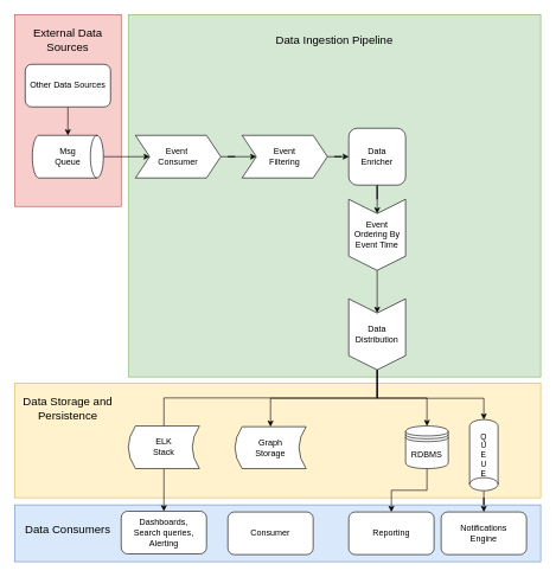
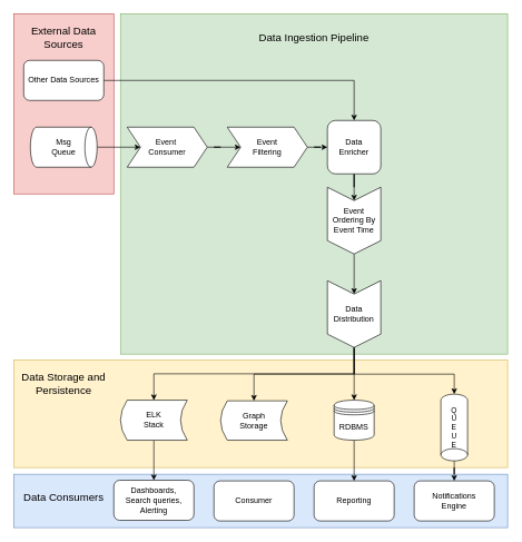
  <mxCell id="0" />
  <mxCell id="1" parent="0" />
  <mxCell id="2" value="" style="rounded=0;whiteSpace=wrap;html=1;strokeWidth=1;fontSize=11;fillColor=#dae8fc;strokeColor=#6c8ebf;" vertex="1" parent="1"><mxGeometry x="20" y="710" width="740" height="80" as="geometry" /></mxCell>
  <mxCell id="3" value="" style="rounded=0;whiteSpace=wrap;html=1;strokeWidth=1;fontSize=11;fillColor=#fff2cc;strokeColor=#d6b656;" vertex="1" parent="1"><mxGeometry x="20" y="539" width="740" height="161" as="geometry" /></mxCell>
  <mxCell id="4" value="" style="rounded=0;whiteSpace=wrap;html=1;strokeWidth=1;fontSize=11;fillColor=#f8cecc;strokeColor=#b85450;" vertex="1" parent="1"><mxGeometry x="20" y="20" width="150" height="270" as="geometry" /></mxCell>
  <mxCell id="5" value="" style="rounded=0;whiteSpace=wrap;html=1;strokeWidth=1;fontSize=11;fillColor=#d5e8d4;strokeColor=#82b366;" vertex="1" parent="1"><mxGeometry x="180" y="20" width="580" height="510" as="geometry" /></mxCell>
  <mxCell id="6" style="edgeStyle=orthogonalEdgeStyle;rounded=0;orthogonalLoop=1;jettySize=auto;html=1;" edge="1" parent="1" source="7" target="9"><mxGeometry relative="1" as="geometry" /></mxCell>
  <mxCell id="7" value="Event&amp;nbsp;&lt;br&gt;Consumer" style="shape=step;perimeter=stepPerimeter;whiteSpace=wrap;html=1;fixedSize=1;" vertex="1" parent="1"><mxGeometry x="190" y="190" width="120" height="60" as="geometry" /></mxCell>
  <mxCell id="8" style="edgeStyle=orthogonalEdgeStyle;rounded=0;orthogonalLoop=1;jettySize=auto;html=1;entryX=0;entryY=0.5;entryDx=0;entryDy=0;" edge="1" parent="1" source="9" target="13"><mxGeometry relative="1" as="geometry" /></mxCell>
  <mxCell id="9" value="Event&lt;br&gt;Filtering" style="shape=step;perimeter=stepPerimeter;whiteSpace=wrap;html=1;fixedSize=1;" vertex="1" parent="1"><mxGeometry x="340" y="190" width="120" height="60" as="geometry" /></mxCell>
  <mxCell id="10" style="edgeStyle=orthogonalEdgeStyle;rounded=0;orthogonalLoop=1;jettySize=auto;html=1;entryX=0;entryY=0.5;entryDx=0;entryDy=0;" edge="1" parent="1" source="11" target="18"><mxGeometry relative="1" as="geometry" /></mxCell>
  <mxCell id="11" value="Event&lt;br&gt;Ordering By&lt;br&gt;Event Time" style="shape=step;perimeter=stepPerimeter;whiteSpace=wrap;html=1;fixedSize=1;direction=south;" vertex="1" parent="1"><mxGeometry x="490" y="280" width="80" height="100" as="geometry" /></mxCell>
  <mxCell id="12" style="edgeStyle=orthogonalEdgeStyle;rounded=0;orthogonalLoop=1;jettySize=auto;html=1;" edge="1" parent="1" source="13" target="11"><mxGeometry relative="1" as="geometry" /></mxCell>
  <mxCell id="13" value="Data&lt;br&gt;Enricher" style="whiteSpace=wrap;html=1;rounded=1;" vertex="1" parent="1"><mxGeometry x="490" y="180" width="80" height="80" as="geometry" /></mxCell>
  <mxCell id="14" style="edgeStyle=orthogonalEdgeStyle;rounded=0;orthogonalLoop=1;jettySize=auto;html=1;entryX=0.5;entryY=0;entryDx=0;entryDy=0;exitX=1;exitY=0.5;exitDx=0;exitDy=0;" edge="1" parent="1"><mxGeometry relative="1" as="geometry"><mxPoint x="530" y="520" as="sourcePoint" /><mxPoint x="380" y="600" as="targetPoint" /><Array as="points"><mxPoint x="530" y="560" /><mxPoint x="380" y="560" /></Array></mxGeometry></mxCell>
  <mxCell id="15" style="edgeStyle=orthogonalEdgeStyle;rounded=0;orthogonalLoop=1;jettySize=auto;html=1;entryX=0.5;entryY=0;entryDx=0;entryDy=0;" edge="1" parent="1" source="18" target="22"><mxGeometry relative="1" as="geometry" /></mxCell>
- <mxCell id="16" style="edgeStyle=orthogonalEdgeStyle;rounded=0;orthogonalLoop=1;jettySize=auto;html=1;exitX=1;exitY=0.5;exitDx=0;exitDy=0;endArrow=none;" edge="1" parent="1" source="18" target="25"><mxGeometry relative="1" as="geometry" /></mxCell>
+ <mxCell id="16" style="edgeStyle=orthogonalEdgeStyle;rounded=0;orthogonalLoop=1;jettySize=auto;html=1;exitX=1;exitY=0.5;exitDx=0;exitDy=0;" edge="1" parent="1" source="18" target="25"><mxGeometry relative="1" as="geometry" /></mxCell>
  <mxCell id="17" style="edgeStyle=orthogonalEdgeStyle;rounded=0;orthogonalLoop=1;jettySize=auto;html=1;exitX=1;exitY=0.5;exitDx=0;exitDy=0;entryX=0;entryY=0.5;entryDx=0;entryDy=0;entryPerimeter=0;" edge="1" parent="1" source="18" target="32"><mxGeometry relative="1" as="geometry"><mxPoint x="690" y="560" as="targetPoint" /><Array as="points"><mxPoint x="530" y="560" /><mxPoint x="680" y="560" /></Array></mxGeometry></mxCell>
  <mxCell id="18" value="Data&lt;br&gt;Distribution" style="shape=step;perimeter=stepPerimeter;whiteSpace=wrap;html=1;fixedSize=1;direction=south;" vertex="1" parent="1"><mxGeometry x="490" y="420" width="80" height="100" as="geometry" /></mxCell>
- <mxCell id="19" style="edgeStyle=orthogonalEdgeStyle;rounded=0;orthogonalLoop=1;jettySize=auto;html=1;" edge="1" parent="1" source="20" target="30"><mxGeometry relative="1" as="geometry" /></mxCell>
+ <mxCell id="19" style="edgeStyle=orthogonalEdgeStyle;rounded=0;orthogonalLoop=1;jettySize=auto;html=1;entryX=0.5;entryY=0;entryDx=0;entryDy=0;" edge="1" parent="1" source="20" target="13"><mxGeometry relative="1" as="geometry" /></mxCell>
  <mxCell id="20" value="Other Data Sources" style="rounded=1;whiteSpace=wrap;html=1;" vertex="1" parent="1"><mxGeometry x="35" y="90" width="120" height="60" as="geometry" /></mxCell>
  <mxCell id="21" style="edgeStyle=orthogonalEdgeStyle;rounded=0;orthogonalLoop=1;jettySize=auto;html=1;entryX=0.5;entryY=0;entryDx=0;entryDy=0;" edge="1" parent="1" source="22" target="28"><mxGeometry relative="1" as="geometry" /></mxCell>
- <mxCell id="22" value="RDBMS" style="shape=datastore;whiteSpace=wrap;html=1;" vertex="1" parent="1"><mxGeometry x="570" y="599" width="60" height="60" as="geometry" /></mxCell>
+ <mxCell id="22" value="RDBMS" style="shape=datastore;whiteSpace=wrap;html=1;" vertex="1" parent="1"><mxGeometry x="500" y="599" width="60" height="60" as="geometry" /></mxCell>
  <mxCell id="23" value="Graph&lt;br&gt;Storage" style="shape=dataStorage;whiteSpace=wrap;html=1;" vertex="1" parent="1"><mxGeometry x="330" y="600" width="100" height="59" as="geometry" /></mxCell>
  <mxCell id="24" style="edgeStyle=orthogonalEdgeStyle;rounded=0;orthogonalLoop=1;jettySize=auto;html=1;entryX=0.5;entryY=0;entryDx=0;entryDy=0;" edge="1" parent="1" source="25" target="26"><mxGeometry relative="1" as="geometry" /></mxCell>
  <mxCell id="25" value="ELK&lt;br&gt;Stack" style="shape=dataStorage;whiteSpace=wrap;html=1;" vertex="1" parent="1"><mxGeometry x="180" y="599" width="100" height="60" as="geometry" /></mxCell>
  <mxCell id="26" value="Dashboards,&lt;br&gt;Search queries,&lt;br&gt;Alerting" style="rounded=1;whiteSpace=wrap;html=1;" vertex="1" parent="1"><mxGeometry x="170" y="719" width="120" height="60" as="geometry" /></mxCell>
  <mxCell id="27" value="Consumer" style="rounded=1;whiteSpace=wrap;html=1;" vertex="1" parent="1"><mxGeometry x="320" y="720" width="120" height="60" as="geometry" /></mxCell>
- <mxCell id="28" value="Reporting" style="rounded=1;whiteSpace=wrap;html=1;" vertex="1" parent="1"><mxGeometry x="490" y="720" width="120" height="60" as="geometry" /></mxCell>
+ <mxCell id="28" value="Reporting" style="rounded=1;whiteSpace=wrap;html=1;" vertex="1" parent="1"><mxGeometry x="470" y="720" width="120" height="60" as="geometry" /></mxCell>
  <mxCell id="29" style="edgeStyle=orthogonalEdgeStyle;rounded=0;orthogonalLoop=1;jettySize=auto;html=1;" edge="1" parent="1" source="30" target="7"><mxGeometry relative="1" as="geometry" /></mxCell>
  <mxCell id="30" value="Msg&lt;br&gt;Queue" style="strokeWidth=1;html=1;shape=mxgraph.flowchart.direct_data;whiteSpace=wrap;" vertex="1" parent="1"><mxGeometry x="45" y="190" width="100" height="60" as="geometry" /></mxCell>
  <mxCell id="31" style="edgeStyle=orthogonalEdgeStyle;rounded=0;orthogonalLoop=1;jettySize=auto;html=1;entryX=0.5;entryY=0;entryDx=0;entryDy=0;" edge="1" parent="1" source="32" target="33"><mxGeometry relative="1" as="geometry" /></mxCell>
  <mxCell id="32" value="Q&lt;br style=&quot;font-size: 11px;&quot;&gt;U&lt;br style=&quot;font-size: 11px;&quot;&gt;E&lt;br style=&quot;font-size: 11px;&quot;&gt;U&lt;br style=&quot;font-size: 11px;&quot;&gt;E" style="strokeWidth=1;html=1;shape=mxgraph.flowchart.direct_data;whiteSpace=wrap;direction=south;fontSize=11;" vertex="1" parent="1"><mxGeometry x="660" y="590" width="40" height="100" as="geometry" /></mxCell>
  <mxCell id="33" value="Notifications&lt;br&gt;Engine" style="rounded=1;whiteSpace=wrap;html=1;strokeWidth=1;" vertex="1" parent="1"><mxGeometry x="620" y="720" width="120" height="60" as="geometry" /></mxCell>
  <mxCell id="34" value="Data Storage and Persistence" style="text;html=1;strokeColor=none;fillColor=none;align=center;verticalAlign=middle;whiteSpace=wrap;rounded=0;fontSize=16;" vertex="1" parent="1"><mxGeometry x="20" y="540" width="150" height="70" as="geometry" /></mxCell>
  <mxCell id="35" value="Data Consumers" style="text;html=1;strokeColor=none;fillColor=none;align=center;verticalAlign=middle;whiteSpace=wrap;rounded=0;fontSize=16;" vertex="1" parent="1"><mxGeometry x="20" y="710" width="150" height="70" as="geometry" /></mxCell>
  <mxCell id="36" value="Data Ingestion Pipeline" style="text;html=1;strokeColor=none;fillColor=none;align=center;verticalAlign=middle;whiteSpace=wrap;rounded=0;fontSize=16;" vertex="1" parent="1"><mxGeometry x="180" y="20" width="580" height="70" as="geometry" /></mxCell>
  <mxCell id="37" value="External Data Sources" style="text;html=1;strokeColor=none;fillColor=none;align=center;verticalAlign=middle;whiteSpace=wrap;rounded=0;fontSize=16;" vertex="1" parent="1"><mxGeometry x="20" y="20" width="150" height="70" as="geometry" /></mxCell>
